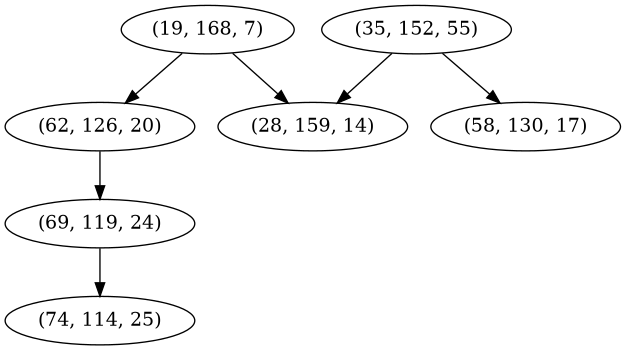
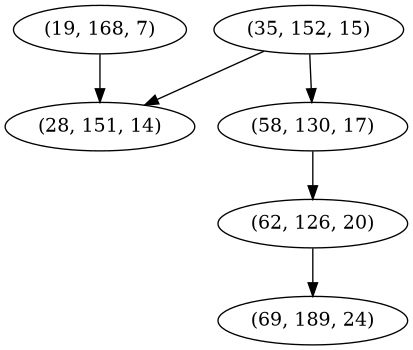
  digraph {
    "(19, 168, 7)"
-   "(28, 159, 14)"
-   "(35, 152, 15)" [label="(35, 152, 55)"]
+   "(28, 159, 14)" [label="(28, 151, 14)"]
+   "(35, 152, 15)"
    "(58, 130, 17)"
    "(62, 126, 20)"
-   "(69, 119, 24)"
-   "(74, 114, 25)"
+   "(69, 119, 24)" [label="(69, 189, 24)"]
    "(19, 168, 7)" -> "(28, 159, 14)"
    "(35, 152, 15)" -> "(28, 159, 14)"
    "(35, 152, 15)" -> "(58, 130, 17)"
-   "(19, 168, 7)" -> "(62, 126, 20)"
+   "(58, 130, 17)" -> "(62, 126, 20)"
    "(62, 126, 20)" -> "(69, 119, 24)"
-   "(69, 119, 24)" -> "(74, 114, 25)"
  }
